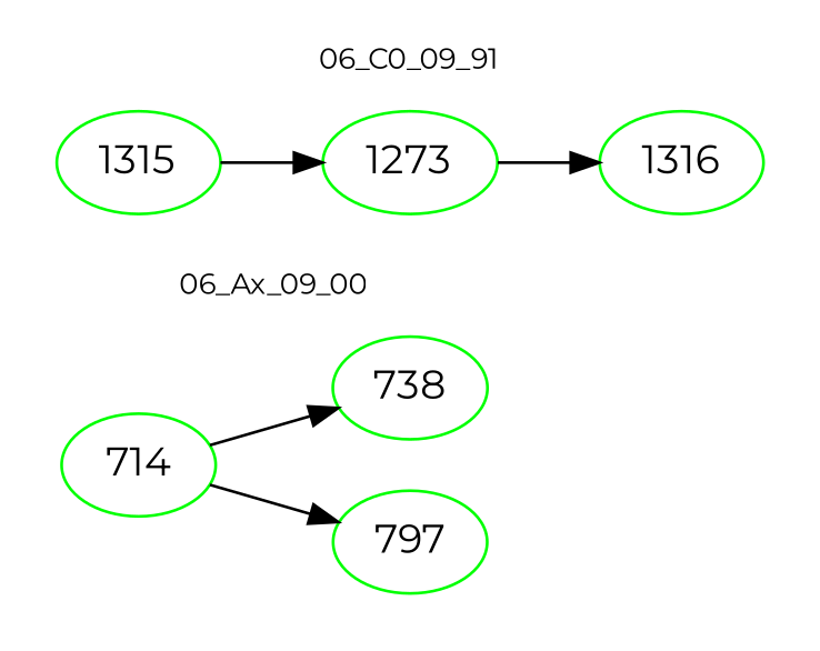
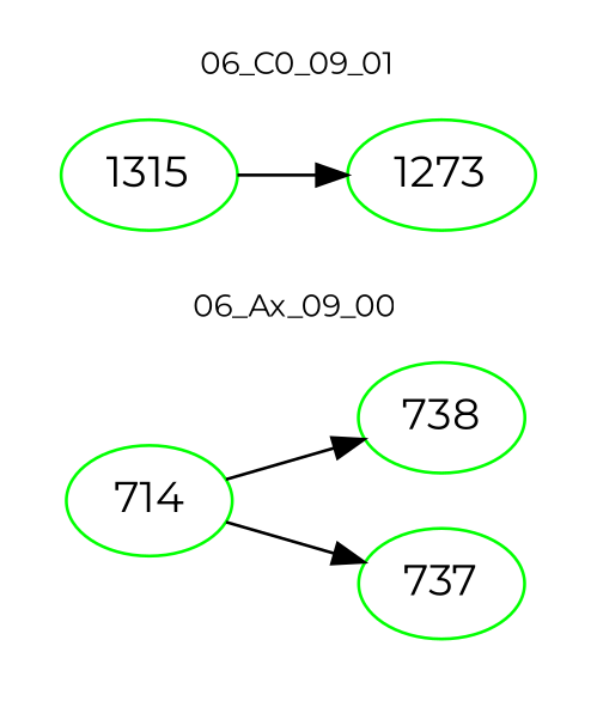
  digraph {
    fontname=Montserrat
    rankdir=LR
    node [color=green fontname=Montserrat]
    edge [color=black fontname=Montserrat]
-   n1 [label=797]
+   n1 [label=737]
    n2 [label=714]
    n3 [label=738]
    n4 [label=1315]
    n5 [label=1273]
-   n6 [label=1316]
    subgraph cluster_1 {
      color=white
      fontsize=10
      label="06_Ax_09_00"
      n1
      n2
      n3
    }
    subgraph cluster_2 {
      color=white
      fontsize=10
-     label="06_C0_09_91"
+     label="06_C0_09_01"
      n4
      n5
-     n6
    }
    n2 -> n1
    n2 -> n3
    n4 -> n5
-   n5 -> n6
  }
